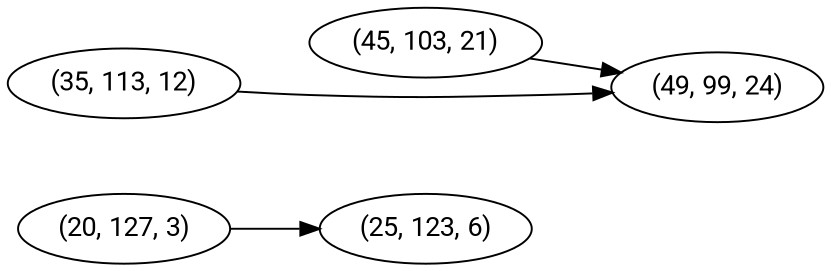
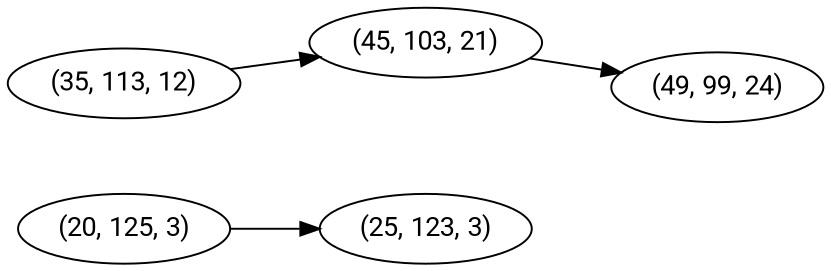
  digraph {
    fontname=Roboto
    rankdir=LR
    node [fontname=Roboto]
    edge [fontname=Roboto]
-   "(20, 127, 3)"
-   "(25, 123, 6)"
+   "(20, 127, 3)" [label="(20, 125, 3)"]
+   "(25, 123, 6)" [label="(25, 123, 3)"]
    "(35, 113, 12)"
    "(45, 103, 21)"
    "(49, 99, 24)"
    "(20, 127, 3)" -> "(25, 123, 6)"
-   "(35, 113, 12)" -> "(49, 99, 24)"
+   "(35, 113, 12)" -> "(45, 103, 21)"
    "(45, 103, 21)" -> "(49, 99, 24)"
  }
